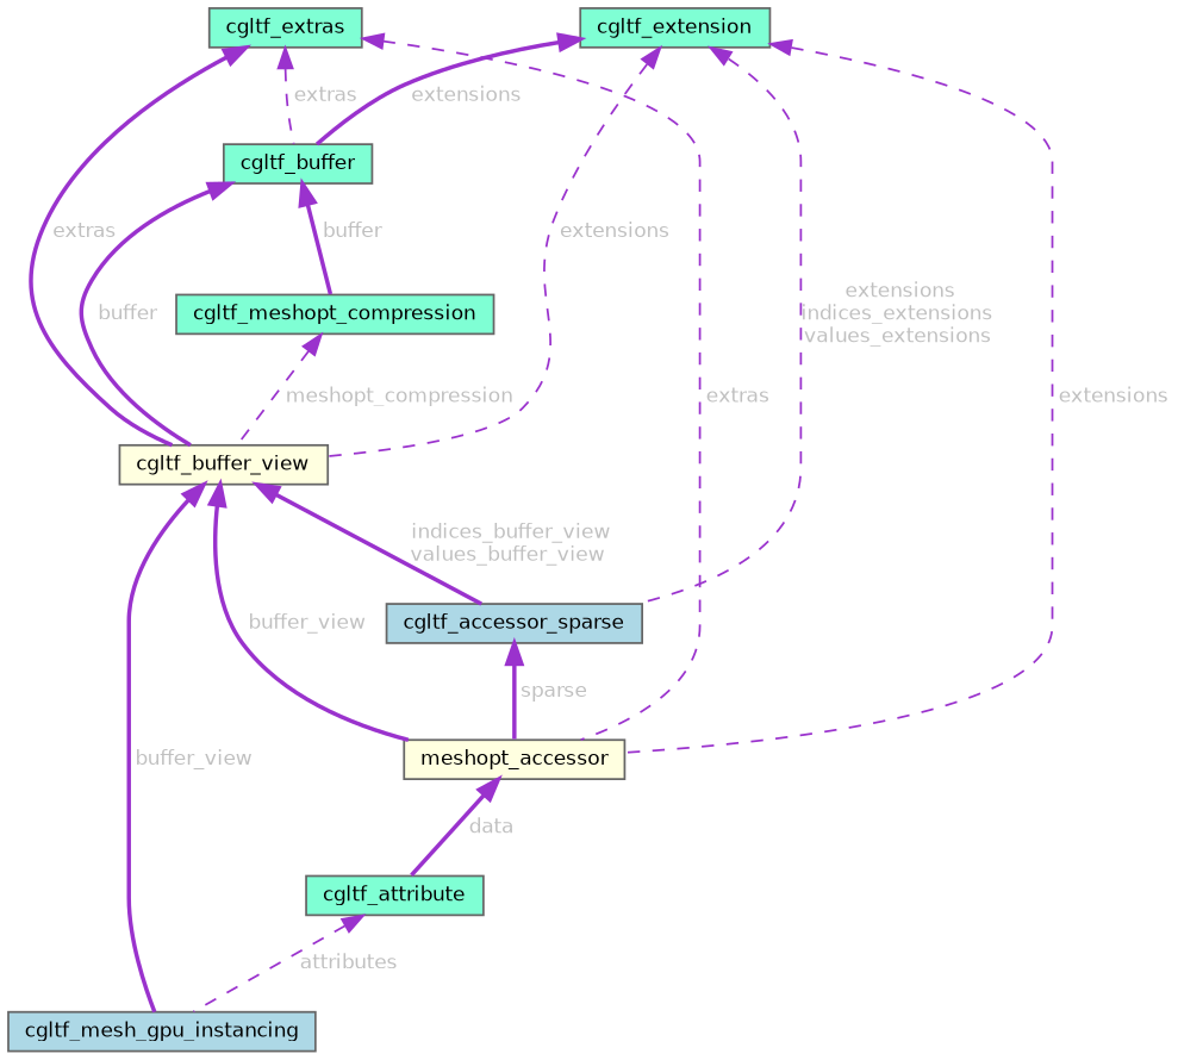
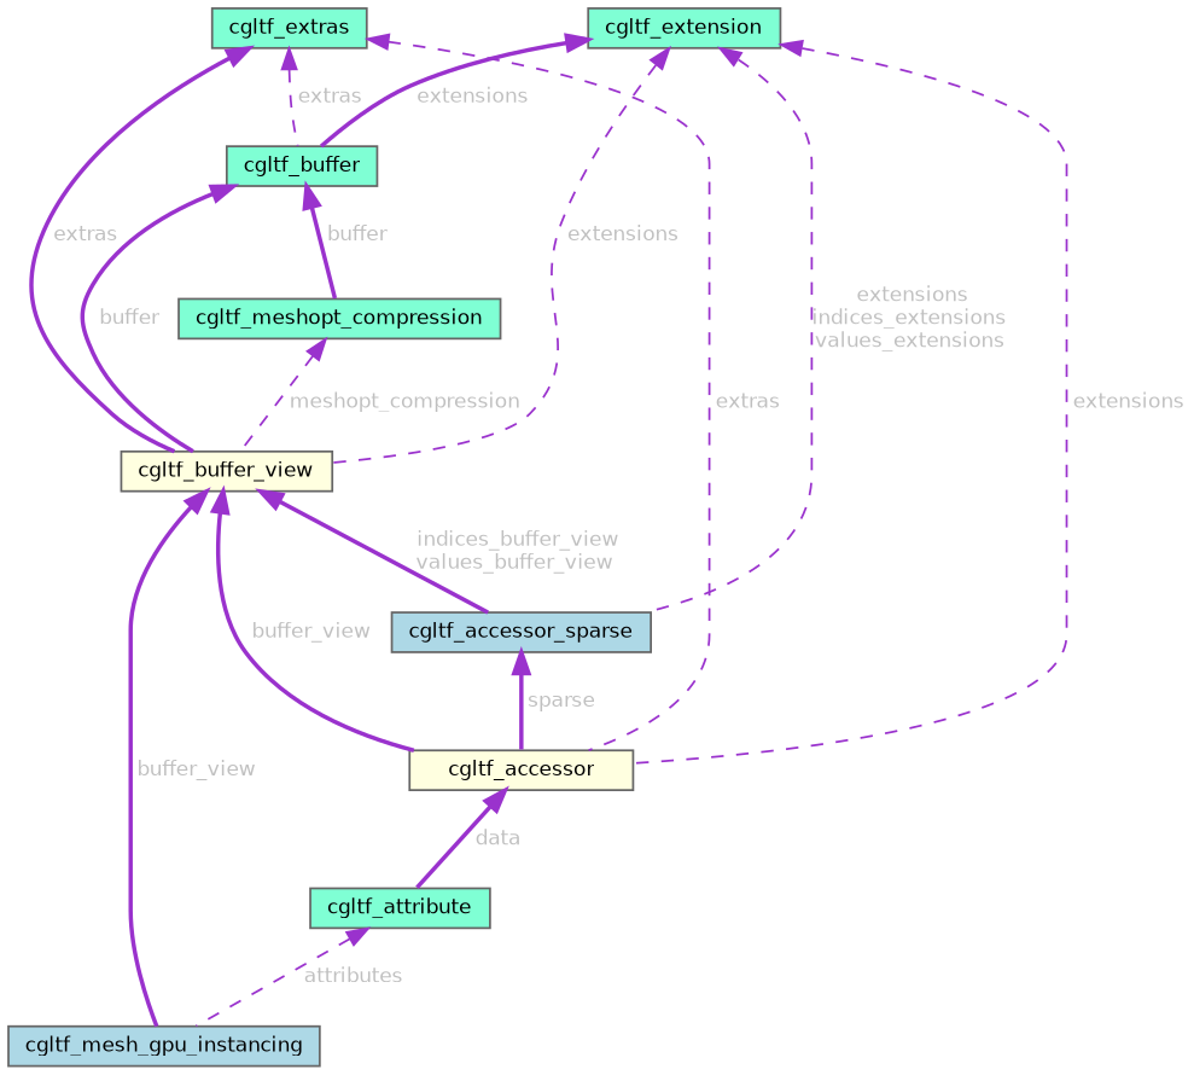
  digraph {
    node [color=gray40 fillcolor=aquamarine fontname=Helvetica fontsize=10 shape=box style=filled]
    edge [color=darkorchid3 dir=back fontcolor=grey fontname=Helvetica fontsize=10 labelfontname=Helvetica labelfontsize=10 style=bold]
    n1 [fillcolor=lightblue fontcolor=black height=0.2 label=cgltf_mesh_gpu_instancing width=0.4]
    n2 [fillcolor=lightyellow height=0.2 label=cgltf_buffer_view width=0.4]
-   n3 [fillcolor=lightyellow height=0.2 label=meshopt_accessor width=0.4]
+   n3 [fillcolor=lightyellow height=0.2 label=cgltf_accessor width=0.4]
    n4 [fillcolor=lightblue height=0.2 label=cgltf_accessor_sparse width=0.4]
    n5 [height=0.2 label=cgltf_attribute width=0.4]
    n6 [height=0.2 label=cgltf_buffer width=0.4]
    n7 [height=0.2 label=cgltf_meshopt_compression width=0.4]
    n8 [height=0.2 label=cgltf_extras width=0.4]
    n9 [height=0.2 label=cgltf_extension width=0.4]
    n2 -> n1 [label=" buffer_view"]
    n2 -> n3 [label=" buffer_view"]
    n2 -> n4 [label=" indices_buffer_view\nvalues_buffer_view"]
    n3 -> n5 [label=" data"]
    n4 -> n3 [label=" sparse"]
    n5 -> n1 [label=" attributes" style=dashed]
    n6 -> n2 [label=" buffer"]
    n6 -> n7 [label=" buffer"]
    n7 -> n2 [label=" meshopt_compression" style=dashed]
    n8 -> n2 [label=" extras"]
    n8 -> n3 [label=" extras" style=dashed]
    n8 -> n6 [label=" extras" style=dashed]
    n9 -> n2 [label=" extensions" style=dashed]
    n9 -> n3 [label=" extensions" style=dashed]
    n9 -> n4 [label=" extensions\nindices_extensions\nvalues_extensions" style=dashed]
    n9 -> n6 [label=" extensions"]
  }
